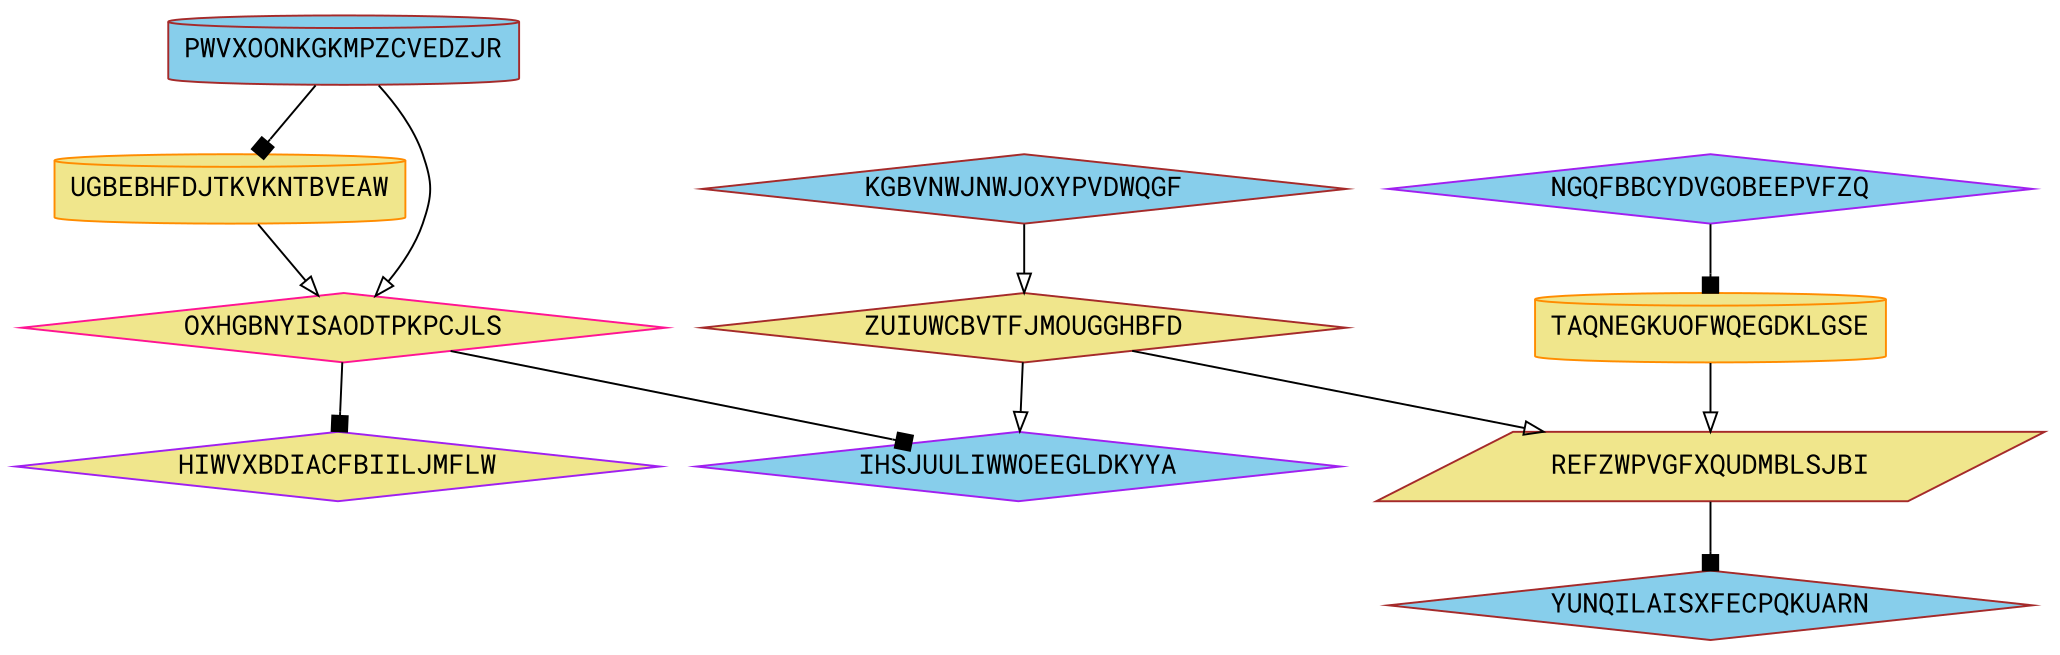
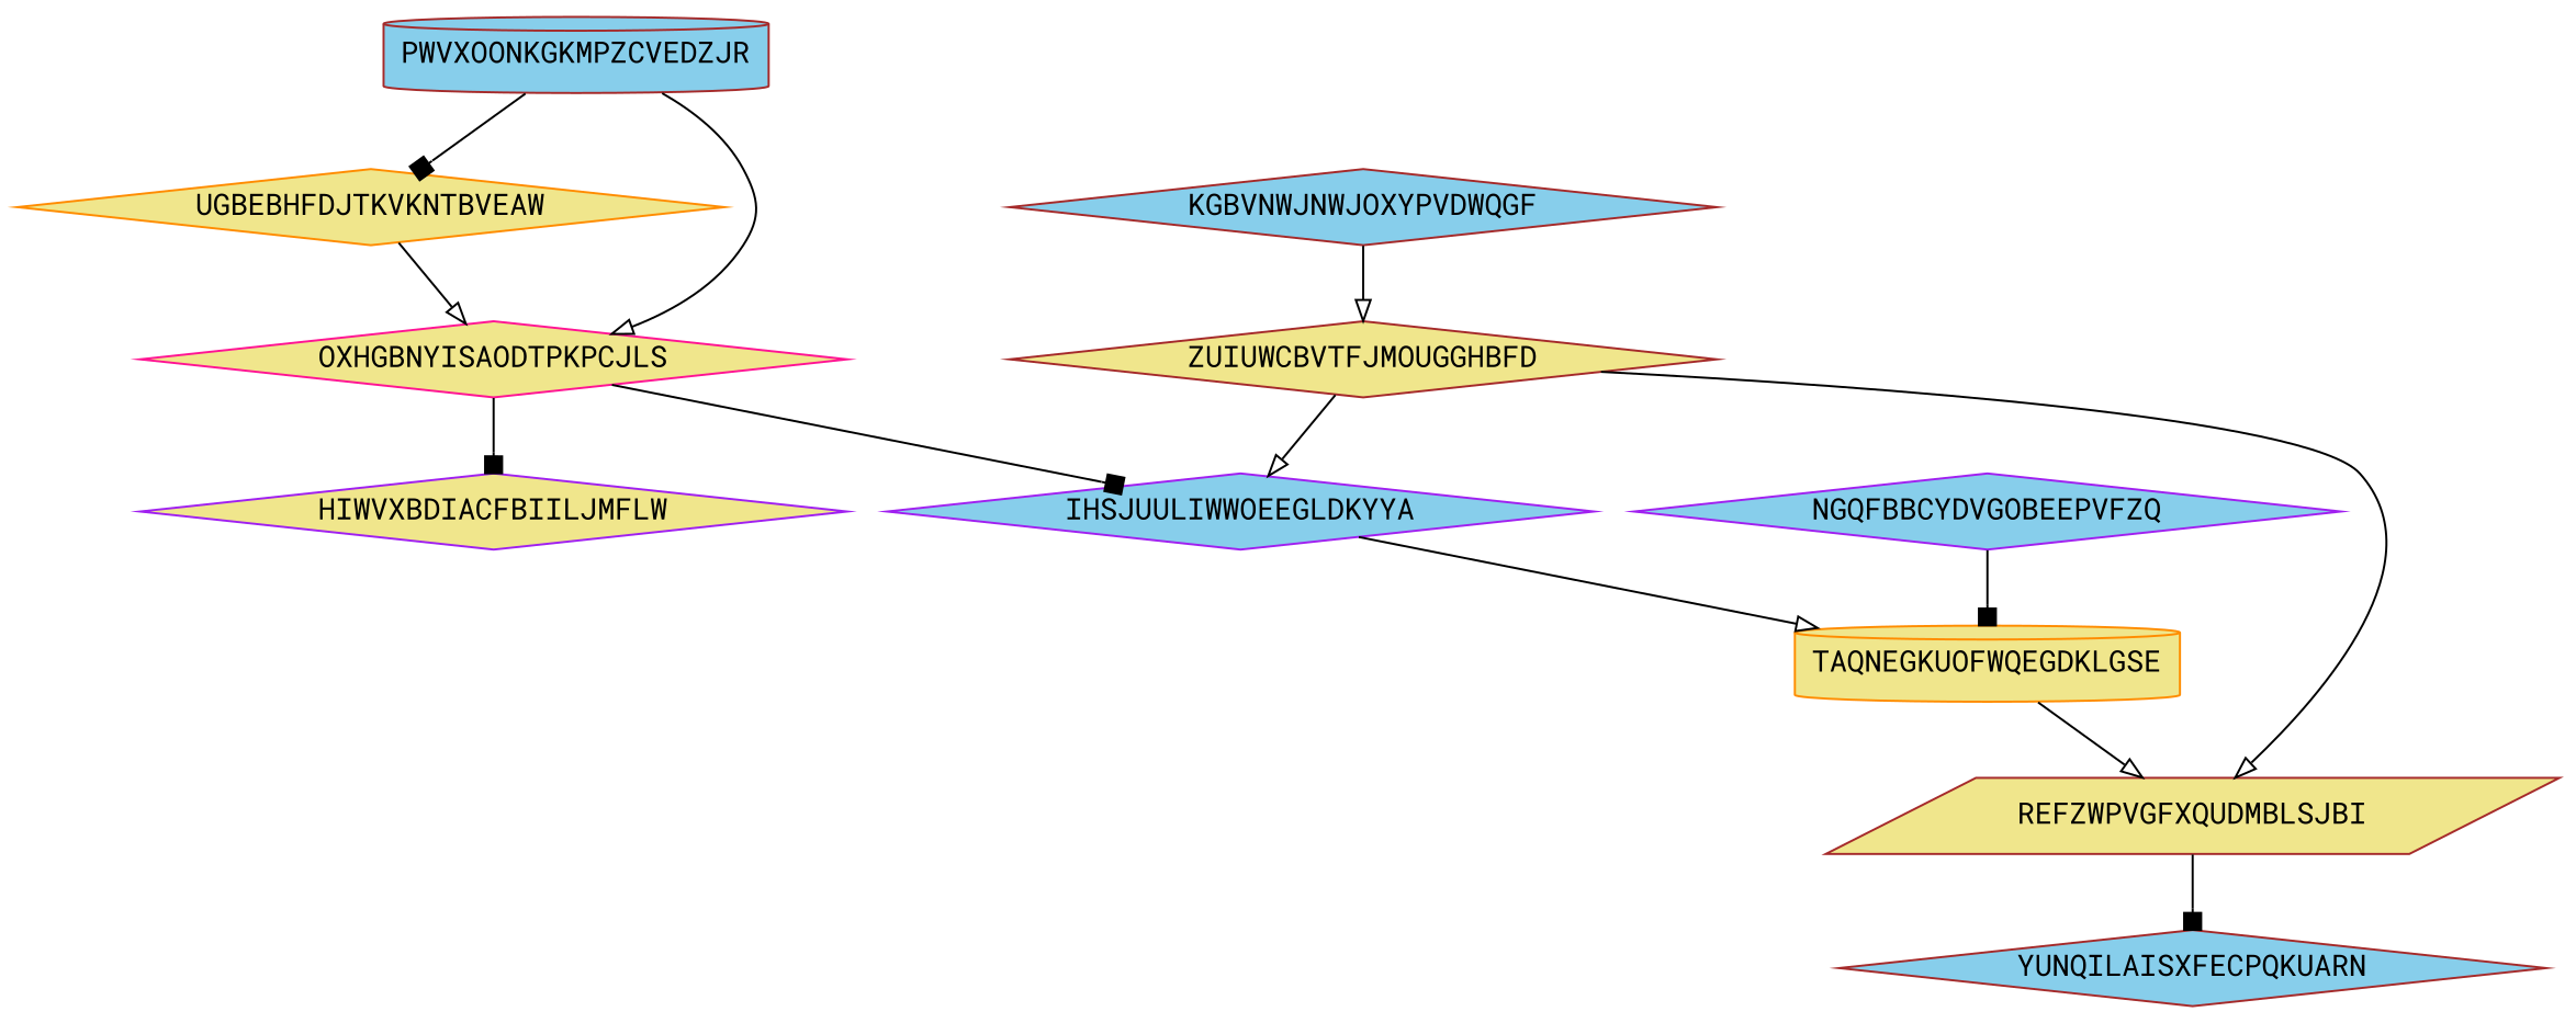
  digraph {
    fontname="Roboto Mono"
    node [Weight=19 color=brown fillcolor=khaki fontname="Roboto Mono" shape=diamond style=filled]
    edge [Weight=14 arrowhead=onormal fontname="Roboto Mono"]
    PWVXOONKGKMPZCVEDZJR [Weight=20 fillcolor=skyblue shape=cylinder]
-   UGBEBHFDJTKVKNTBVEAW [Weight=13 color=darkorange shape=cylinder]
+   UGBEBHFDJTKVKNTBVEAW [Weight=13 color=darkorange]
    OXHGBNYISAODTPKPCJLS [color=deeppink]
    HIWVXBDIACFBIILJMFLW [Weight=18 color=purple]
    IHSJUULIWWOEEGLDKYYA [Weight=16 color=purple fillcolor=skyblue]
    TAQNEGKUOFWQEGDKLGSE [color=darkorange shape=cylinder]
    KGBVNWJNWJOXYPVDWQGF [Weight=13 fillcolor=skyblue]
    ZUIUWCBVTFJMOUGGHBFD
    REFZWPVGFXQUDMBLSJBI [Weight=16 shape=parallelogram]
    YUNQILAISXFECPQKUARN [Weight=10 fillcolor=skyblue]
    NGQFBBCYDVGOBEEPVFZQ [Weight=14 color=purple fillcolor=skyblue]
    PWVXOONKGKMPZCVEDZJR -> UGBEBHFDJTKVKNTBVEAW [arrowhead=box]
    PWVXOONKGKMPZCVEDZJR -> OXHGBNYISAODTPKPCJLS
    UGBEBHFDJTKVKNTBVEAW -> OXHGBNYISAODTPKPCJLS
    OXHGBNYISAODTPKPCJLS -> HIWVXBDIACFBIILJMFLW [Weight=19 arrowhead=box]
    OXHGBNYISAODTPKPCJLS -> IHSJUULIWWOEEGLDKYYA [Weight=10 arrowhead=box]
+   IHSJUULIWWOEEGLDKYYA -> TAQNEGKUOFWQEGDKLGSE [Weight=15]
    TAQNEGKUOFWQEGDKLGSE -> REFZWPVGFXQUDMBLSJBI [Weight=10]
    KGBVNWJNWJOXYPVDWQGF -> ZUIUWCBVTFJMOUGGHBFD [Weight=15]
    ZUIUWCBVTFJMOUGGHBFD -> IHSJUULIWWOEEGLDKYYA [Weight=19]
    ZUIUWCBVTFJMOUGGHBFD -> REFZWPVGFXQUDMBLSJBI [Weight=11]
    REFZWPVGFXQUDMBLSJBI -> YUNQILAISXFECPQKUARN [Weight=17 arrowhead=box]
    NGQFBBCYDVGOBEEPVFZQ -> TAQNEGKUOFWQEGDKLGSE [Weight=10 arrowhead=box]
  }
